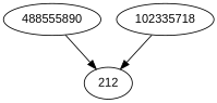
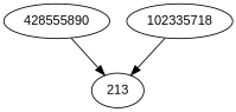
  strict digraph {
    fontname="Liberation Sans"
    node [fontname="Liberation Sans"]
    edge [fontname="Liberation Sans"]
-   488555890
-   212
+   488555890 [label=428555890]
+   212 [label=213]
    n3 [label=102335718]
    488555890 -> 212
    n3 -> 212
  }
